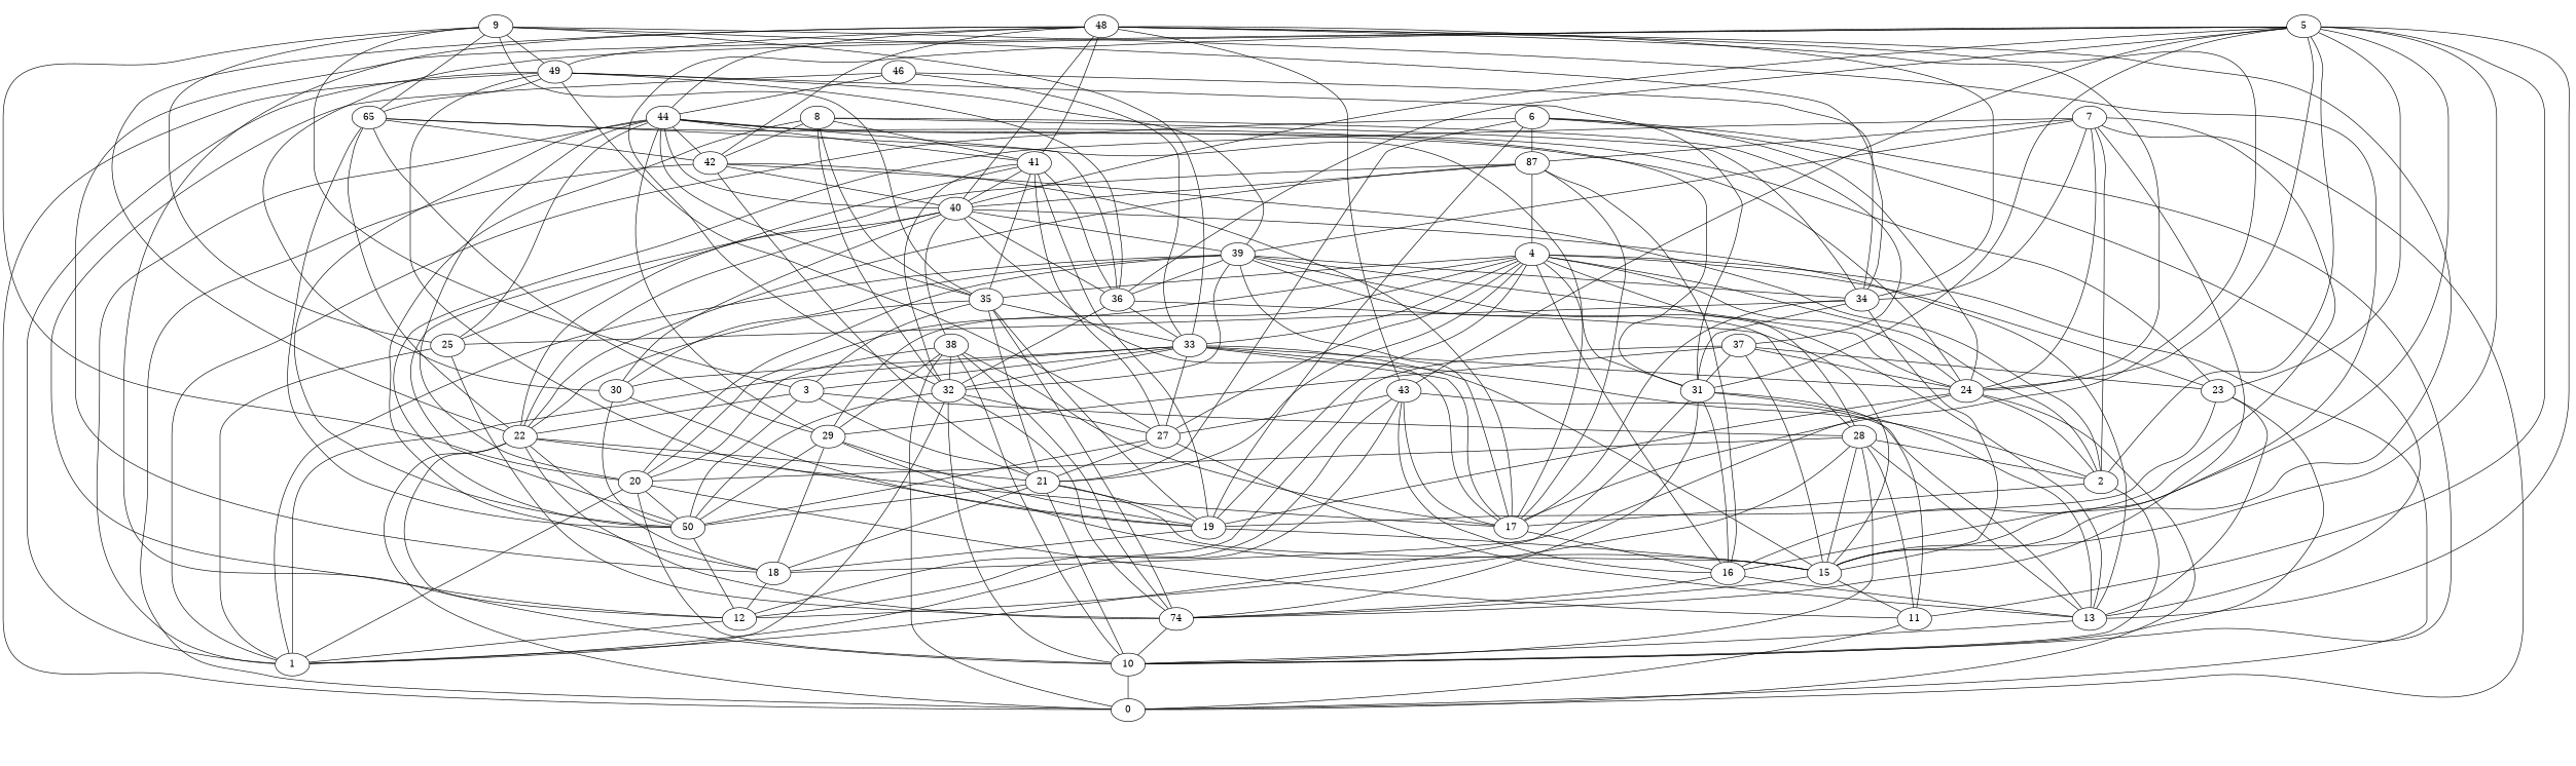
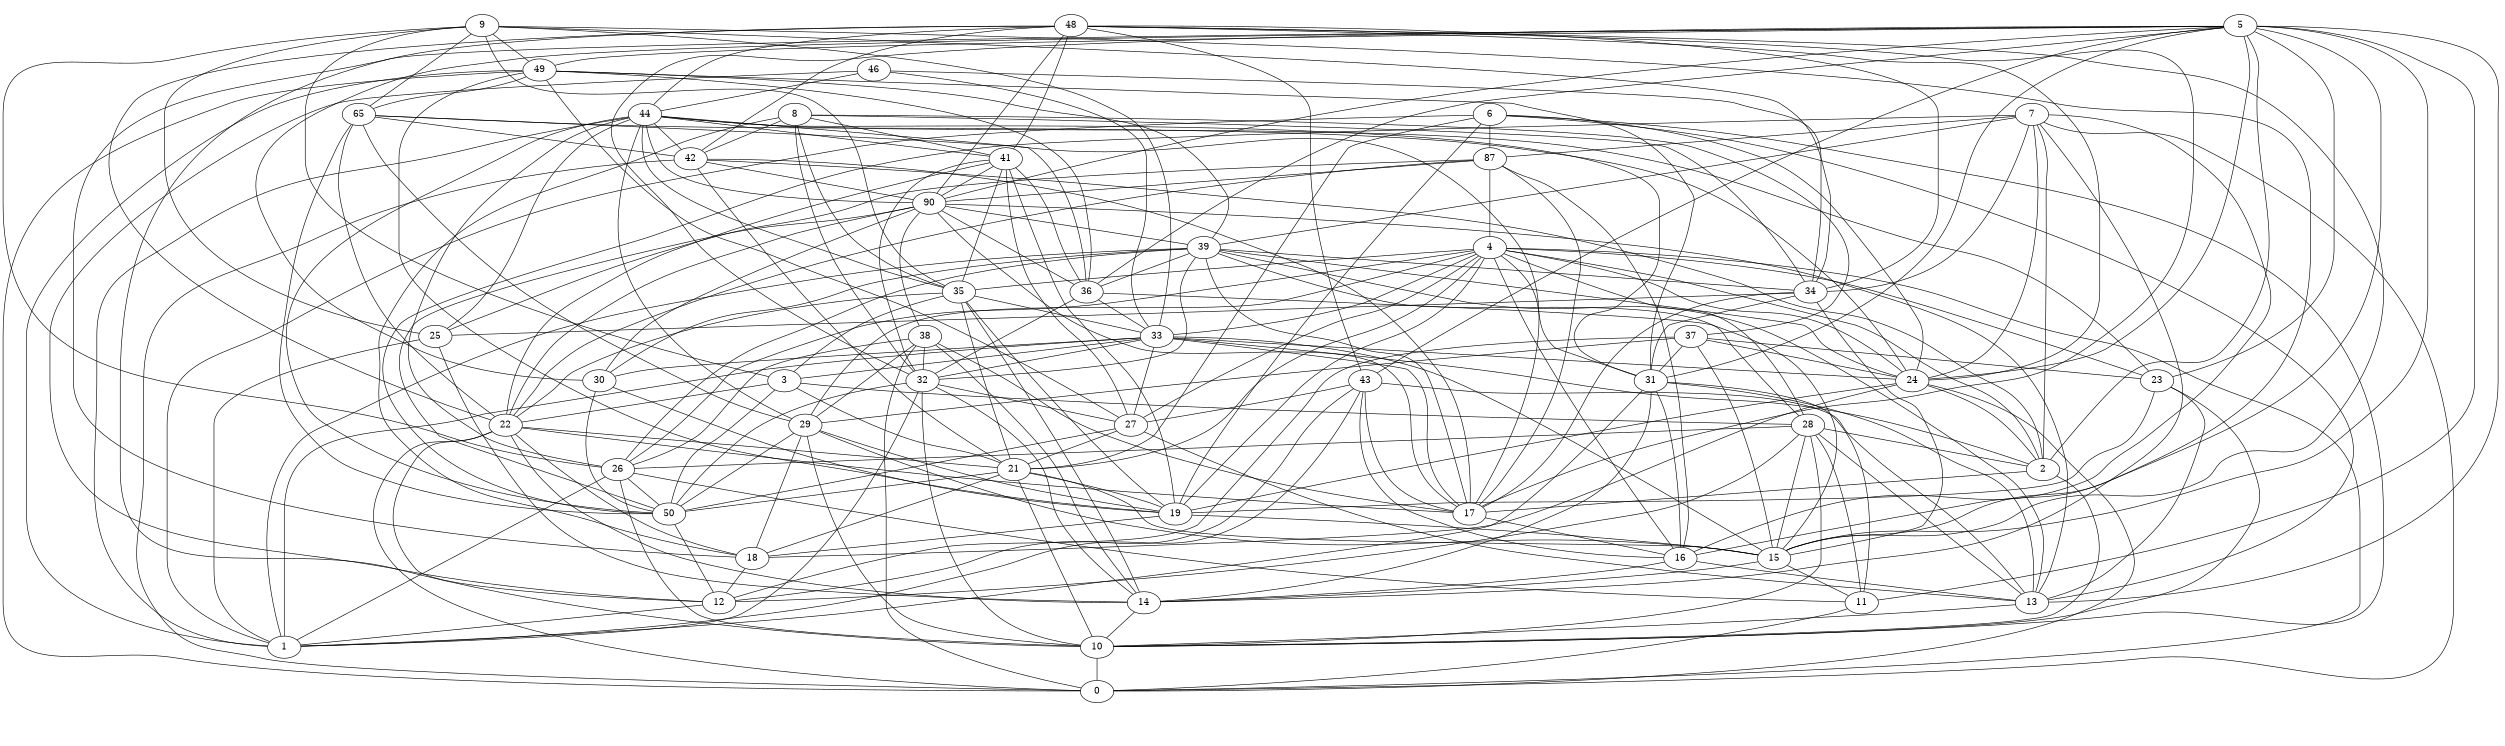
  digraph {
    edge [color=black dir=none]
    24
    19
    2
    18
    0
    15
    10
    17
    37
    12
    23
    29
    31
    1
    13
    38
-   14 [label=74]
-   26 [label=20]
+   14
+   26
    32
    n20 [label=50]
    11
    48
-   40
+   40 [label=90]
    44
    43
    41
    34
    22
    42
    36
    30
    39
    35
    25
    28
    27
    16
    21
    8
    3
    33
    46
    4
    5
    49
    9
    n47 [label=65]
    7
    n49 [label=87]
    6
    subgraph sub_1 {
      24
      19
      2
      18
      0
      15
      10
      17
      37
      12
      23
      29
      31
      1
      13
      38
      14
      26
      32
      n20
      11
      48
      40
      44
      43
      41
      34
      22
      42
      36
      30
      39
      35
      25
      28
      27
      16
      21
      8
      3
      33
      46
      4
      5
      49
      9
      n47
      7
      n49
      6
    }
    24 -> 19
    24 -> 2
    24 -> 18
    24 -> 0
    19 -> 18
    19 -> 15
    2 -> 10
    2 -> 17
    18 -> 12
    15 -> 14
    15 -> 11
    10 -> 0
    17 -> 16
    37 -> 24
    37 -> 15
    37 -> 12
    37 -> 23
    37 -> 29
    37 -> 31
    12 -> 1
    23 -> 19
    23 -> 10
    23 -> 13
    29 -> 19
    29 -> 18
    29 -> 15
-   38 -> 10
+   29 -> 10
    29 -> n20
    31 -> 1
    31 -> 13
    31 -> 14
    31 -> 11
    31 -> 16
    13 -> 10
    38 -> 0
    38 -> 17
    38 -> 29
    38 -> 14
    38 -> 26
    38 -> 32
    14 -> 10
    26 -> 10
    26 -> 1
    26 -> n20
    26 -> 11
    32 -> 10
    32 -> 1
    32 -> 14
    32 -> n20
    32 -> 27
    n20 -> 12
    11 -> 0
    48 -> 24
    48 -> 15
    48 -> 10
    48 -> 17
    48 -> 40
    48 -> 44
    48 -> 43
    48 -> 41
    48 -> 34
    48 -> 22
    48 -> 42
    40 -> 17
    40 -> 13
    40 -> 38
    40 -> n20
    40 -> 22
    40 -> 36
    40 -> 30
    40 -> 39
    44 -> 23
    44 -> 29
    44 -> 31
    44 -> 1
    44 -> 26
    44 -> n20
    44 -> 40
    44 -> 41
    44 -> 42
    44 -> 36
    44 -> 35
    44 -> 25
    43 -> 17
    43 -> 12
    43 -> 1
    43 -> 13
    43 -> 27
    43 -> 16
    41 -> 19
    41 -> 32
    41 -> 40
    41 -> 22
    41 -> 36
    41 -> 35
    41 -> 27
    34 -> 15
    34 -> 17
    34 -> 31
    34 -> 25
    22 -> 18
    22 -> 0
    22 -> 17
    22 -> 12
    22 -> 14
    22 -> 21
    42 -> 2
    42 -> 0
    42 -> 17
    42 -> 40
    42 -> 21
    36 -> 15
    36 -> 32
    36 -> 33
    30 -> 19
    30 -> n20
    39 -> 24
    39 -> 17
    39 -> 1
    39 -> 13
    39 -> 26
    39 -> 32
    39 -> 34
    39 -> 36
    39 -> 30
    39 -> 28
    35 -> 19
    35 -> 14
    35 -> 22
    35 -> 21
    35 -> 3
    35 -> 33
    25 -> 1
    25 -> 14
    28 -> 2
    28 -> 15
    28 -> 10
    28 -> 12
    28 -> 13
    28 -> 26
    28 -> 11
    27 -> 13
    27 -> n20
    27 -> 21
    16 -> 13
    16 -> 14
    21 -> 19
    21 -> 18
    21 -> 15
    21 -> 10
    21 -> n20
    8 -> 18
    8 -> 37
    8 -> 32
    8 -> 41
    8 -> 34
    8 -> 42
    8 -> 35
    3 -> n20
    3 -> 22
    3 -> 28
    3 -> 21
    33 -> 24
    33 -> 2
    33 -> 15
    33 -> 17
    33 -> 1
    33 -> 32
    33 -> 30
    33 -> 27
    33 -> 3
    46 -> 12
    46 -> 44
    46 -> 34
    46 -> 33
    4 -> 24
    4 -> 19
    4 -> 2
    4 -> 0
    4 -> 23
    4 -> 29
    4 -> 31
    4 -> 26
    4 -> 35
    4 -> 28
    4 -> 27
    4 -> 16
    4 -> 21
    4 -> 33
    5 -> 24
    5 -> 2
    5 -> 18
    5 -> 15
    5 -> 23
    5 -> 31
    5 -> 13
    5 -> 32
    5 -> 11
    5 -> 40
    5 -> 43
    5 -> 36
    5 -> 30
    5 -> 16
-   48 -> 49
+   5 -> 49
    49 -> 19
    49 -> 0
    49 -> 31
    49 -> 1
    49 -> 36
    49 -> 39
    49 -> 27
    49 -> n47
    9 -> 15
    9 -> 26
    9 -> 34
    9 -> 35
    9 -> 25
    9 -> 3
    9 -> 33
    9 -> 49
    9 -> n47
    n47 -> 24
    n47 -> 17
    n47 -> 29
    n47 -> n20
    n47 -> 22
    n47 -> 42
    7 -> 24
    7 -> 2
    7 -> 0
    7 -> 14
    7 -> n20
    7 -> 34
    7 -> 39
    7 -> 16
    7 -> n49
    n49 -> 17
    n49 -> 40
    n49 -> 22
    n49 -> 25
    n49 -> 16
    n49 -> 4
    6 -> 24
    6 -> 19
    6 -> 10
    6 -> 1
    6 -> 13
    6 -> 21
    6 -> n49
  }
